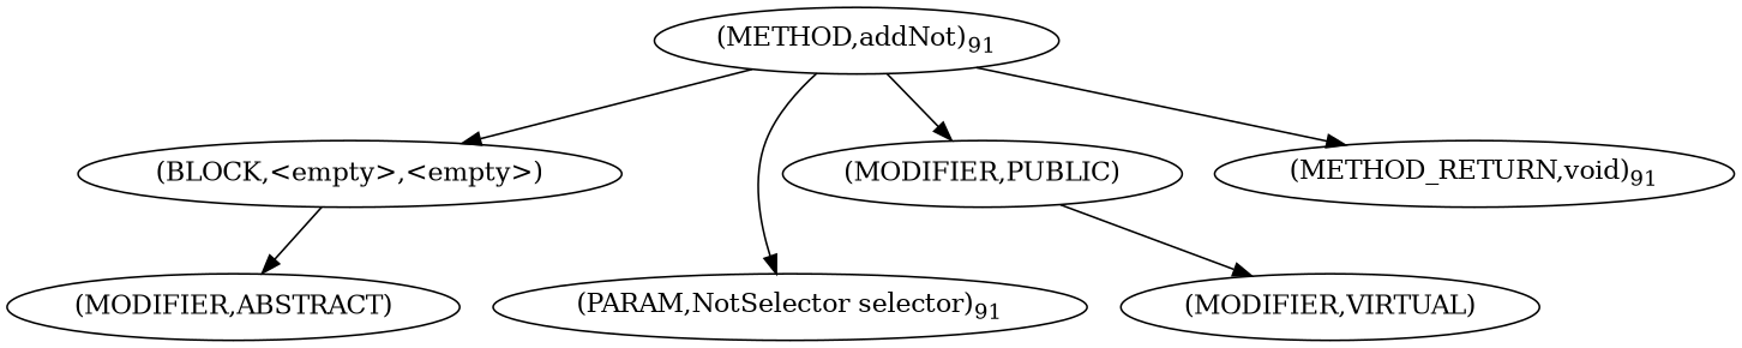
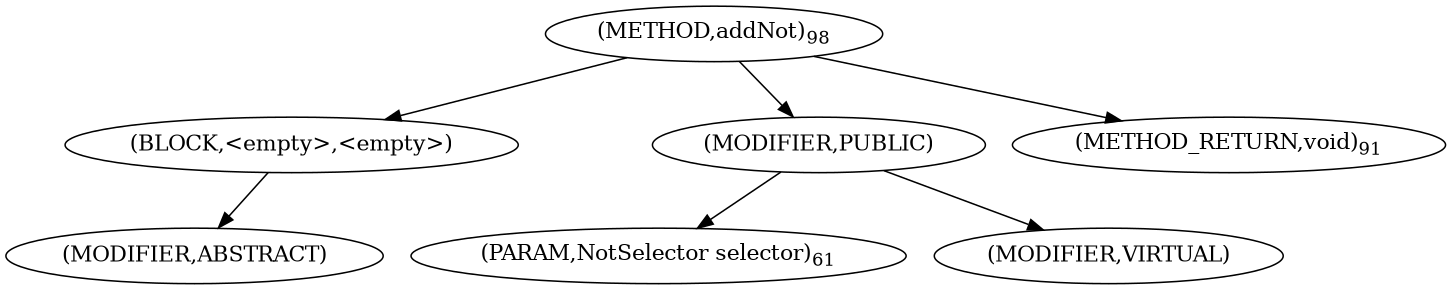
  digraph {
-   n1 [label=<(METHOD,addNot)<SUB>91</SUB>>]
-   n2 [label=<(PARAM,NotSelector selector)<SUB>91</SUB>>]
+   n1 [label=<(METHOD,addNot)<SUB>98</SUB>>]
+   n2 [label=<(PARAM,NotSelector selector)<SUB>61</SUB>>]
    n3 [label=<(BLOCK,&lt;empty&gt;,&lt;empty&gt;)>]
    n4 [label=<(MODIFIER,PUBLIC)>]
    n5 [label=<(METHOD_RETURN,void)<SUB>91</SUB>>]
    n6 [label=<(MODIFIER,ABSTRACT)>]
    n7 [label=<(MODIFIER,VIRTUAL)>]
-   n1 -> n2
+   n4 -> n2
    n1 -> n3
    n1 -> n4
    n1 -> n5
    n3 -> n6
    n4 -> n7
  }
